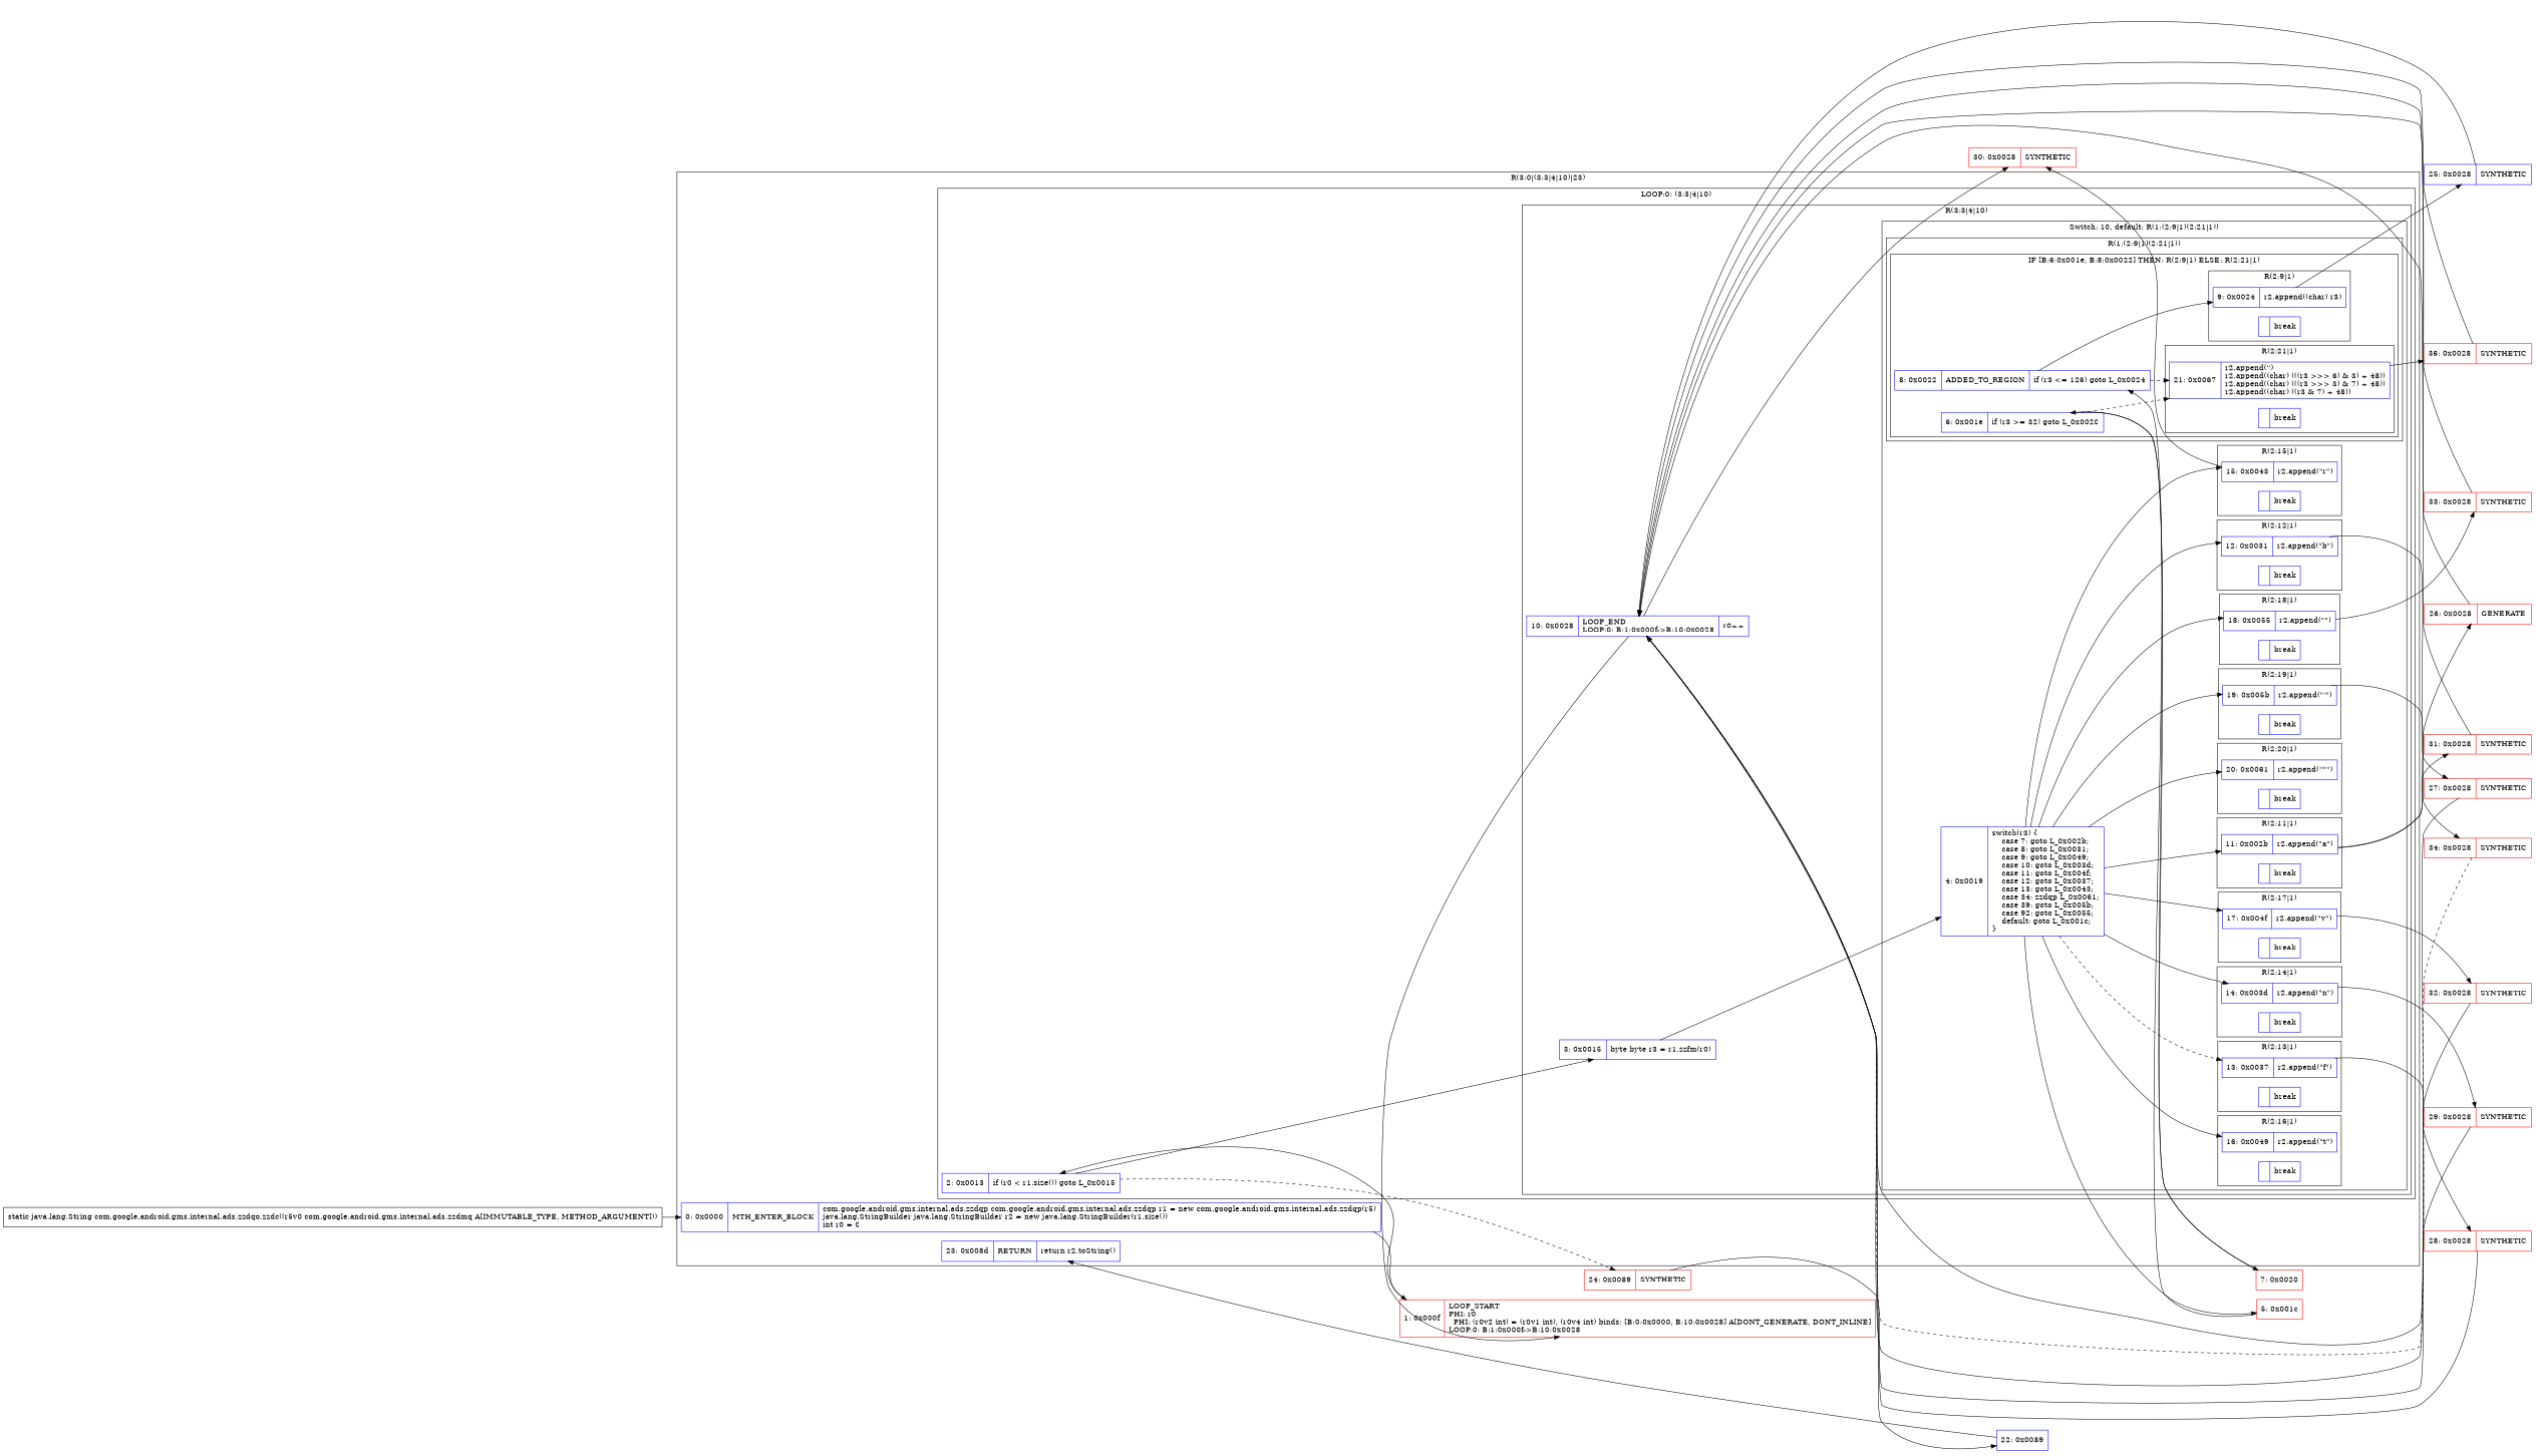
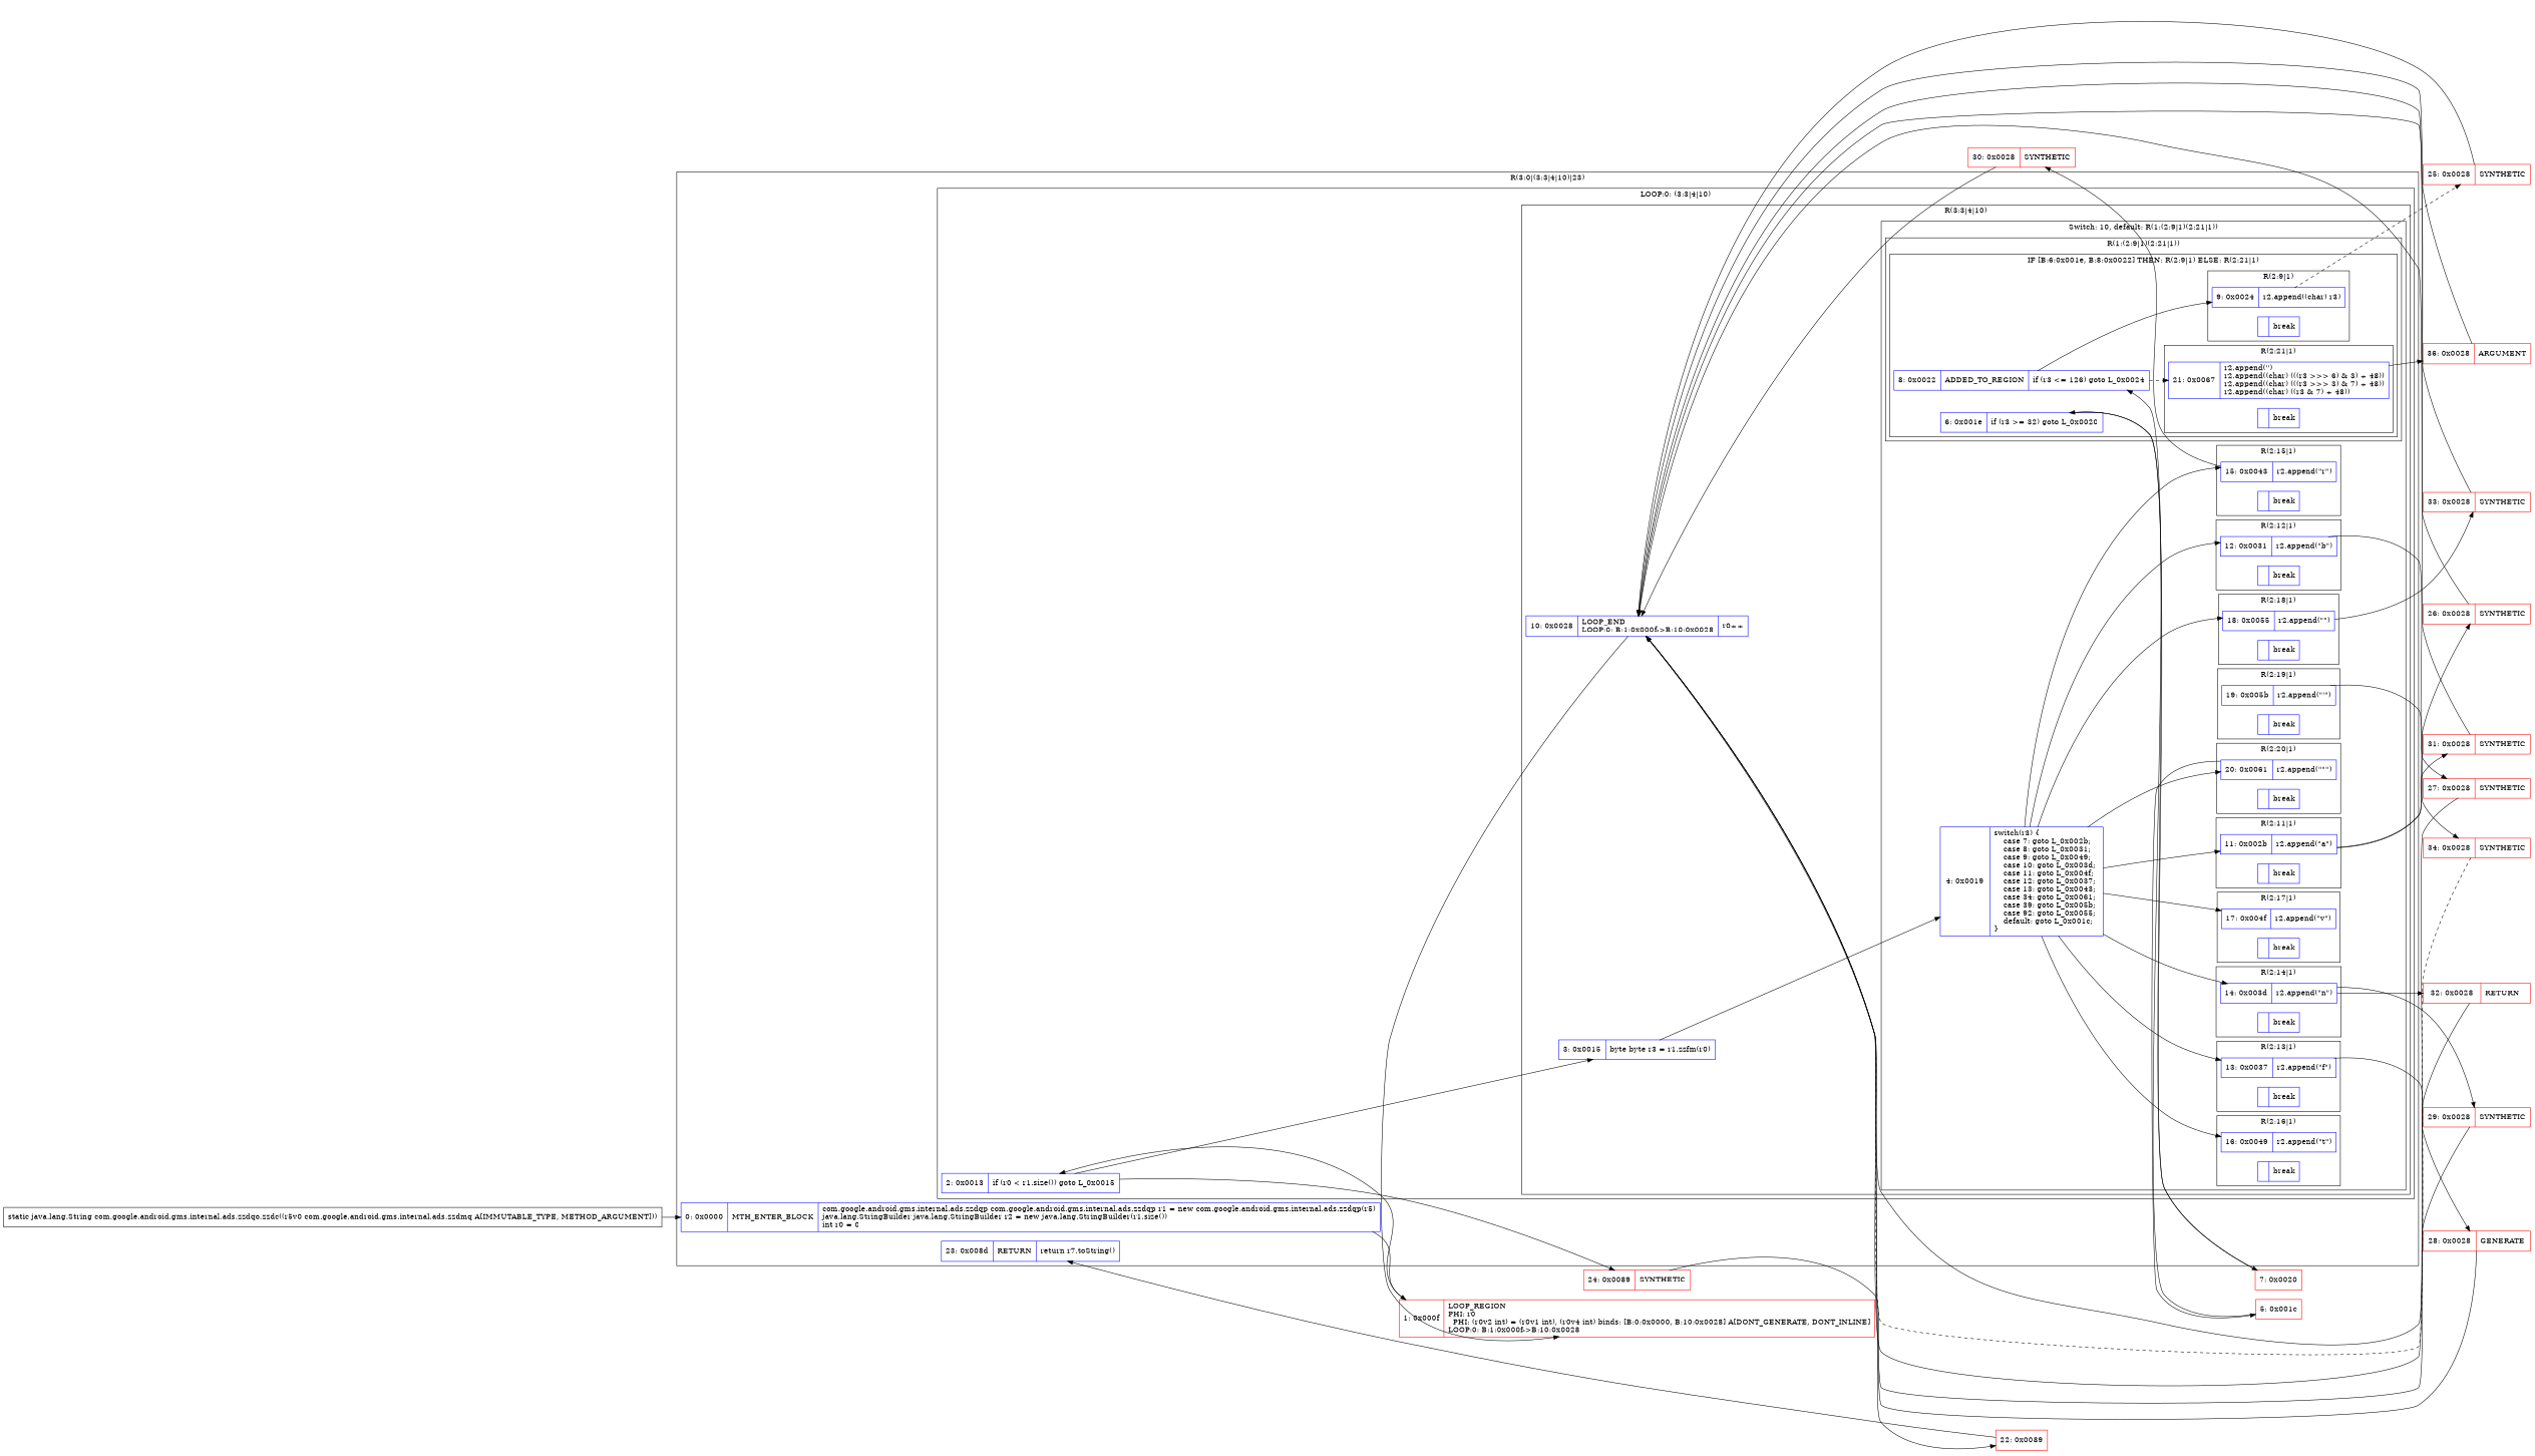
  digraph {
    rankdir=LR
    node [color=blue shape=record]
    n1 [label="{11\:\ 0x002b|r2.append(\"a\")\l}"]
    n2 [label="{|break\l}"]
    n3 [label="{12\:\ 0x0031|r2.append(\"b\")\l}"]
    n4 [label="{|break\l}"]
    n5 [label="{16\:\ 0x0049|r2.append(\"t\")\l}"]
    n6 [label="{|break\l}"]
    n7 [label="{14\:\ 0x003d|r2.append(\"n\")\l}"]
    n8 [label="{|break\l}"]
    n9 [label="{17\:\ 0x004f|r2.append(\"v\")\l}"]
    n10 [label="{|break\l}"]
    n11 [label="{13\:\ 0x0037|r2.append(\"f\")\l}"]
    n12 [label="{|break\l}"]
    n13 [label="{15\:\ 0x0043|r2.append(\"r\")\l}"]
    n14 [label="{|break\l}"]
    n15 [label="{20\:\ 0x0061|r2.append(\"\"\")\l}"]
    n16 [label="{|break\l}"]
    n17 [label="{19\:\ 0x005b|r2.append(\"'\")\l}"]
    n18 [label="{|break\l}"]
    n19 [label="{18\:\ 0x0055|r2.append(\"\")\l}"]
    n20 [label="{|break\l}"]
    n21 [label="{9\:\ 0x0024|r2.append((char) r3)\l}"]
    n22 [label="{|break\l}"]
    n23 [label="{21\:\ 0x0067|r2.append('')\lr2.append((char) (((r3 \>\>\> 6) & 3) + 48))\lr2.append((char) (((r3 \>\>\> 3) & 7) + 48))\lr2.append((char) ((r3 & 7) + 48))\l}"]
    n24 [label="{|break\l}"]
    n25 [label="{6\:\ 0x001e|if (r3 \>= 32) goto L_0x0020\l}"]
    n26 [label="{8\:\ 0x0022|ADDED_TO_REGION\l|if (r3 \<= 126) goto L_0x0024\l}"]
-   n27 [label="{4\:\ 0x0019|switch(r3) \{\l    case 7: goto L_0x002b;\l    case 8: goto L_0x0031;\l    case 9: goto L_0x0049;\l    case 10: goto L_0x003d;\l    case 11: goto L_0x004f;\l    case 12: goto L_0x0037;\l    case 13: goto L_0x0043;\l    case 34: zzdqp L_0x0061;\l    case 39: goto L_0x005b;\l    case 92: goto L_0x0055;\l    default: goto L_0x001c;\l\}\l}"]
+   n27 [label="{4\:\ 0x0019|switch(r3) \{\l    case 7: goto L_0x002b;\l    case 8: goto L_0x0031;\l    case 9: goto L_0x0049;\l    case 10: goto L_0x003d;\l    case 11: goto L_0x004f;\l    case 12: goto L_0x0037;\l    case 13: goto L_0x0043;\l    case 34: goto L_0x0061;\l    case 39: goto L_0x005b;\l    case 92: goto L_0x0055;\l    default: goto L_0x001c;\l\}\l}"]
    n28 [label="{3\:\ 0x0015|byte byte r3 = r1.zzfm(r0)\l}"]
    n29 [label="{10\:\ 0x0028|LOOP_END\lLOOP:0: B:1:0x000f\-\>B:10:0x0028\l|r0++\l}"]
    n30 [label="{2\:\ 0x0013|if (r0 \< r1.size()) goto L_0x0015\l}"]
    n31 [label="{0\:\ 0x0000|MTH_ENTER_BLOCK\l|com.google.android.gms.internal.ads.zzdqp com.google.android.gms.internal.ads.zzdqp r1 = new com.google.android.gms.internal.ads.zzdqp(r5)\ljava.lang.StringBuilder java.lang.StringBuilder r2 = new java.lang.StringBuilder(r1.size())\lint r0 = 0\l}"]
-   n32 [label="{23\:\ 0x008d|RETURN\l|return r2.toString()\l}"]
-   n33 [color=red label="{26\:\ 0x0028|GENERATE\l}"]
+   n32 [label="{23\:\ 0x008d|RETURN\l|return r7.toString()\l}"]
+   n33 [color=red label="{26\:\ 0x0028|SYNTHETIC\l}"]
    n34 [color=red label="{31\:\ 0x0028|SYNTHETIC\l}"]
    n35 [color=red label="{27\:\ 0x0028|SYNTHETIC\l}"]
    n36 [color=red label="{29\:\ 0x0028|SYNTHETIC\l}"]
-   n37 [color=red label="{32\:\ 0x0028|SYNTHETIC\l}"]
-   n38 [color=red label="{28\:\ 0x0028|SYNTHETIC\l}"]
+   n37 [color=red label="{32\:\ 0x0028|RETURN\l}"]
+   n38 [color=red label="{28\:\ 0x0028|GENERATE\l}"]
    n39 [color=red label="{30\:\ 0x0028|SYNTHETIC\l}"]
    n40 [color=red label="{34\:\ 0x0028|SYNTHETIC\l}"]
    n41 [color=red label="{33\:\ 0x0028|SYNTHETIC\l}"]
-   n42 [label="{25\:\ 0x0028|SYNTHETIC\l}"]
-   n43 [color=red label="{36\:\ 0x0028|SYNTHETIC\l}"]
+   n42 [color=red label="{25\:\ 0x0028|SYNTHETIC\l}"]
+   n43 [color=red label="{36\:\ 0x0028|ARGUMENT\l}"]
    n44 [color=red label="{7\:\ 0x0020}"]
    n45 [color=red label="{5\:\ 0x001c}"]
-   n46 [color=red label="{1\:\ 0x000f|LOOP_START\lPHI: r0 \l  PHI: (r0v2 int) = (r0v1 int), (r0v4 int) binds: [B:0:0x0000, B:10:0x0028] A[DONT_GENERATE, DONT_INLINE]\lLOOP:0: B:1:0x000f\-\>B:10:0x0028\l}"]
+   n46 [color=red label="{1\:\ 0x000f|LOOP_REGION\lPHI: r0 \l  PHI: (r0v2 int) = (r0v1 int), (r0v4 int) binds: [B:0:0x0000, B:10:0x0028] A[DONT_GENERATE, DONT_INLINE]\lLOOP:0: B:1:0x000f\-\>B:10:0x0028\l}"]
    n47 [color=red label="{24\:\ 0x0089|SYNTHETIC\l}"]
-   n48 [label="{22\:\ 0x0089}"]
+   n48 [color=red label="{22\:\ 0x0089}"]
    n49 [label="{static java.lang.String com.google.android.gms.internal.ads.zzdqo.zzdc((r5v0 com.google.android.gms.internal.ads.zzdmq A[IMMUTABLE_TYPE, METHOD_ARGUMENT])) }" color=""]
    subgraph cluster_1 {
      label="R(3:0|(3:3|4|10)|23)"
      n31
      n32
      subgraph cluster_2 {
        label="LOOP:0: (3:3|4|10)"
        n30
        subgraph cluster_3 {
          label="R(3:3|4|10)"
          n28
          n29
          subgraph cluster_4 {
            label="Switch: 10, default: R(1:(2:9|1)(2:21|1))"
            n27
            subgraph cluster_5 {
              label="R(2:11|1)"
              n1
              n2
            }
            subgraph cluster_6 {
              label="R(2:12|1)"
              n3
              n4
            }
            subgraph cluster_7 {
              label="R(2:16|1)"
              n5
              n6
            }
            subgraph cluster_8 {
              label="R(2:14|1)"
              n7
              n8
            }
            subgraph cluster_9 {
              label="R(2:17|1)"
              n9
              n10
            }
            subgraph cluster_10 {
              label="R(2:13|1)"
              n11
              n12
            }
            subgraph cluster_11 {
              label="R(2:15|1)"
              n13
              n14
            }
            subgraph cluster_12 {
              label="R(2:20|1)"
              n15
              n16
            }
            subgraph cluster_13 {
              label="R(2:19|1)"
              n17
              n18
            }
            subgraph cluster_14 {
              label="R(2:18|1)"
              n19
              n20
            }
            subgraph cluster_15 {
              label="R(1:(2:9|1)(2:21|1))"
              subgraph cluster_16 {
                label="IF [B:6:0x001e, B:8:0x0022] THEN: R(2:9|1) ELSE: R(2:21|1)"
                n25
                n26
                subgraph cluster_17 {
                  label="R(2:9|1)"
                  n21
                  n22
                }
                subgraph cluster_18 {
                  label="R(2:21|1)"
                  n23
                  n24
                }
              }
            }
          }
        }
      }
    }
    n1 -> n33
    n1 -> n34
    n3 -> n35
    n7 -> n36
-   n9 -> n37
+   n7 -> n37
    n11 -> n38
    n13 -> n39
    n17 -> n40
    n19 -> n41
-   n21 -> n42
+   n21 -> n42 [style=dashed]
    n23 -> n43
-   n25 -> n23 [style=dashed]
    n25 -> n44
    n26 -> n21
    n26 -> n23 [style=dashed]
    n27 -> n1
    n27 -> n3
    n27 -> n5
    n27 -> n7
    n27 -> n9
-   n27 -> n11 [style=dashed]
+   n27 -> n11
    n27 -> n13
    n27 -> n15
-   n27 -> n17
    n27 -> n19
-   n27 -> n45
+   n15 -> n45
    n28 -> n27
    n29 -> n46
    n30 -> n28
-   n30 -> n47 [style=dashed]
+   n30 -> n47 [style=solid]
    n31 -> n46
    n33 -> n29
    n34 -> n29
    n35 -> n29
    n36 -> n29
    n37 -> n29
    n38 -> n29
-   n29 -> n39
+   n39 -> n29
    n40 -> n29 [style=dashed]
    n41 -> n29
    n42 -> n29
    n43 -> n29
    n44 -> n26
    n45 -> n25
    n46 -> n30
    n47 -> n48
    n48 -> n32
    n49 -> n31
  }
